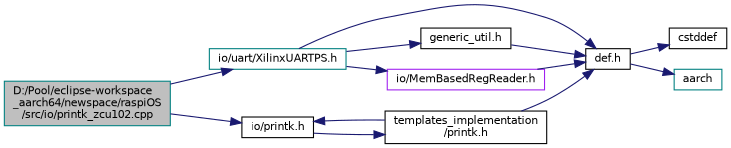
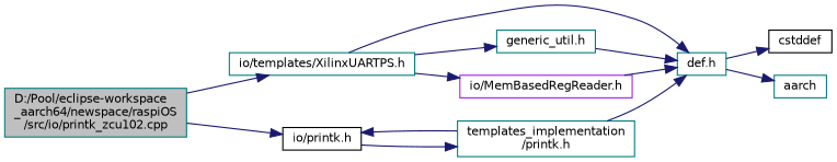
  digraph {
    rankdir=LR
    node [color=teal fillcolor=white fontname=Helvetica fontsize=10 shape=record style=filled]
    edge [color=midnightblue fontname=Helvetica fontsize=10 labelfontname=Helvetica labelfontsize=10 style=solid]
    n1 [fillcolor=grey75 fontcolor=black height=0.2 label="D:/Pool/eclipse-workspace\l_aarch64/newspace/raspiOS\l/src/io/printk_zcu102.cpp" width=0.4]
-   n2 [height=0.2 label="io/uart/XilinxUARTPS.h" width=0.4]
+   n2 [height=0.2 label="io/templates/XilinxUARTPS.h" width=0.4]
    n3 [color=black height=0.2 label="io/printk.h" width=0.4]
-   n4 [color=black height=0.2 label="def.h" width=0.4]
-   n5 [color=black height=0.2 label="generic_util.h" width=0.4]
+   n4 [height=0.2 label="def.h" width=0.4]
+   n5 [height=0.2 label="generic_util.h" width=0.4]
    n6 [color=purple height=0.2 label="io/MemBasedRegReader.h" width=0.4]
-   n7 [color=black height=0.2 label="templates_implementation\l/printk.h" width=0.4]
+   n7 [height=0.2 label="templates_implementation\l/printk.h" width=0.4]
    n8 [color=black height=0.2 label=cstddef width=0.4]
    n9 [height=0.2 label=aarch width=0.4]
    n1 -> n2
    n1 -> n3
    n2 -> n4
    n2 -> n5
    n2 -> n6
    n3 -> n7
    n4 -> n8
    n4 -> n9
    n5 -> n4
    n6 -> n4
    n7 -> n3
    n7 -> n4
  }
